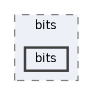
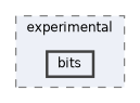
  digraph {
    compound=true
    n1 [color=grey25 fillcolor="#edf0f7" fontname=Helvetica fontsize=10 height=0.2 label=bits shape=box style="filled,bold" width=0.4]
    subgraph cluster_1 {
      bgcolor="#edf0f7"
      fontname=Helvetica
      fontsize=10
-     label=bits
+     label=experimental
      pencolor=grey50
      style="filled,dashed"
      n1
    }
  }
